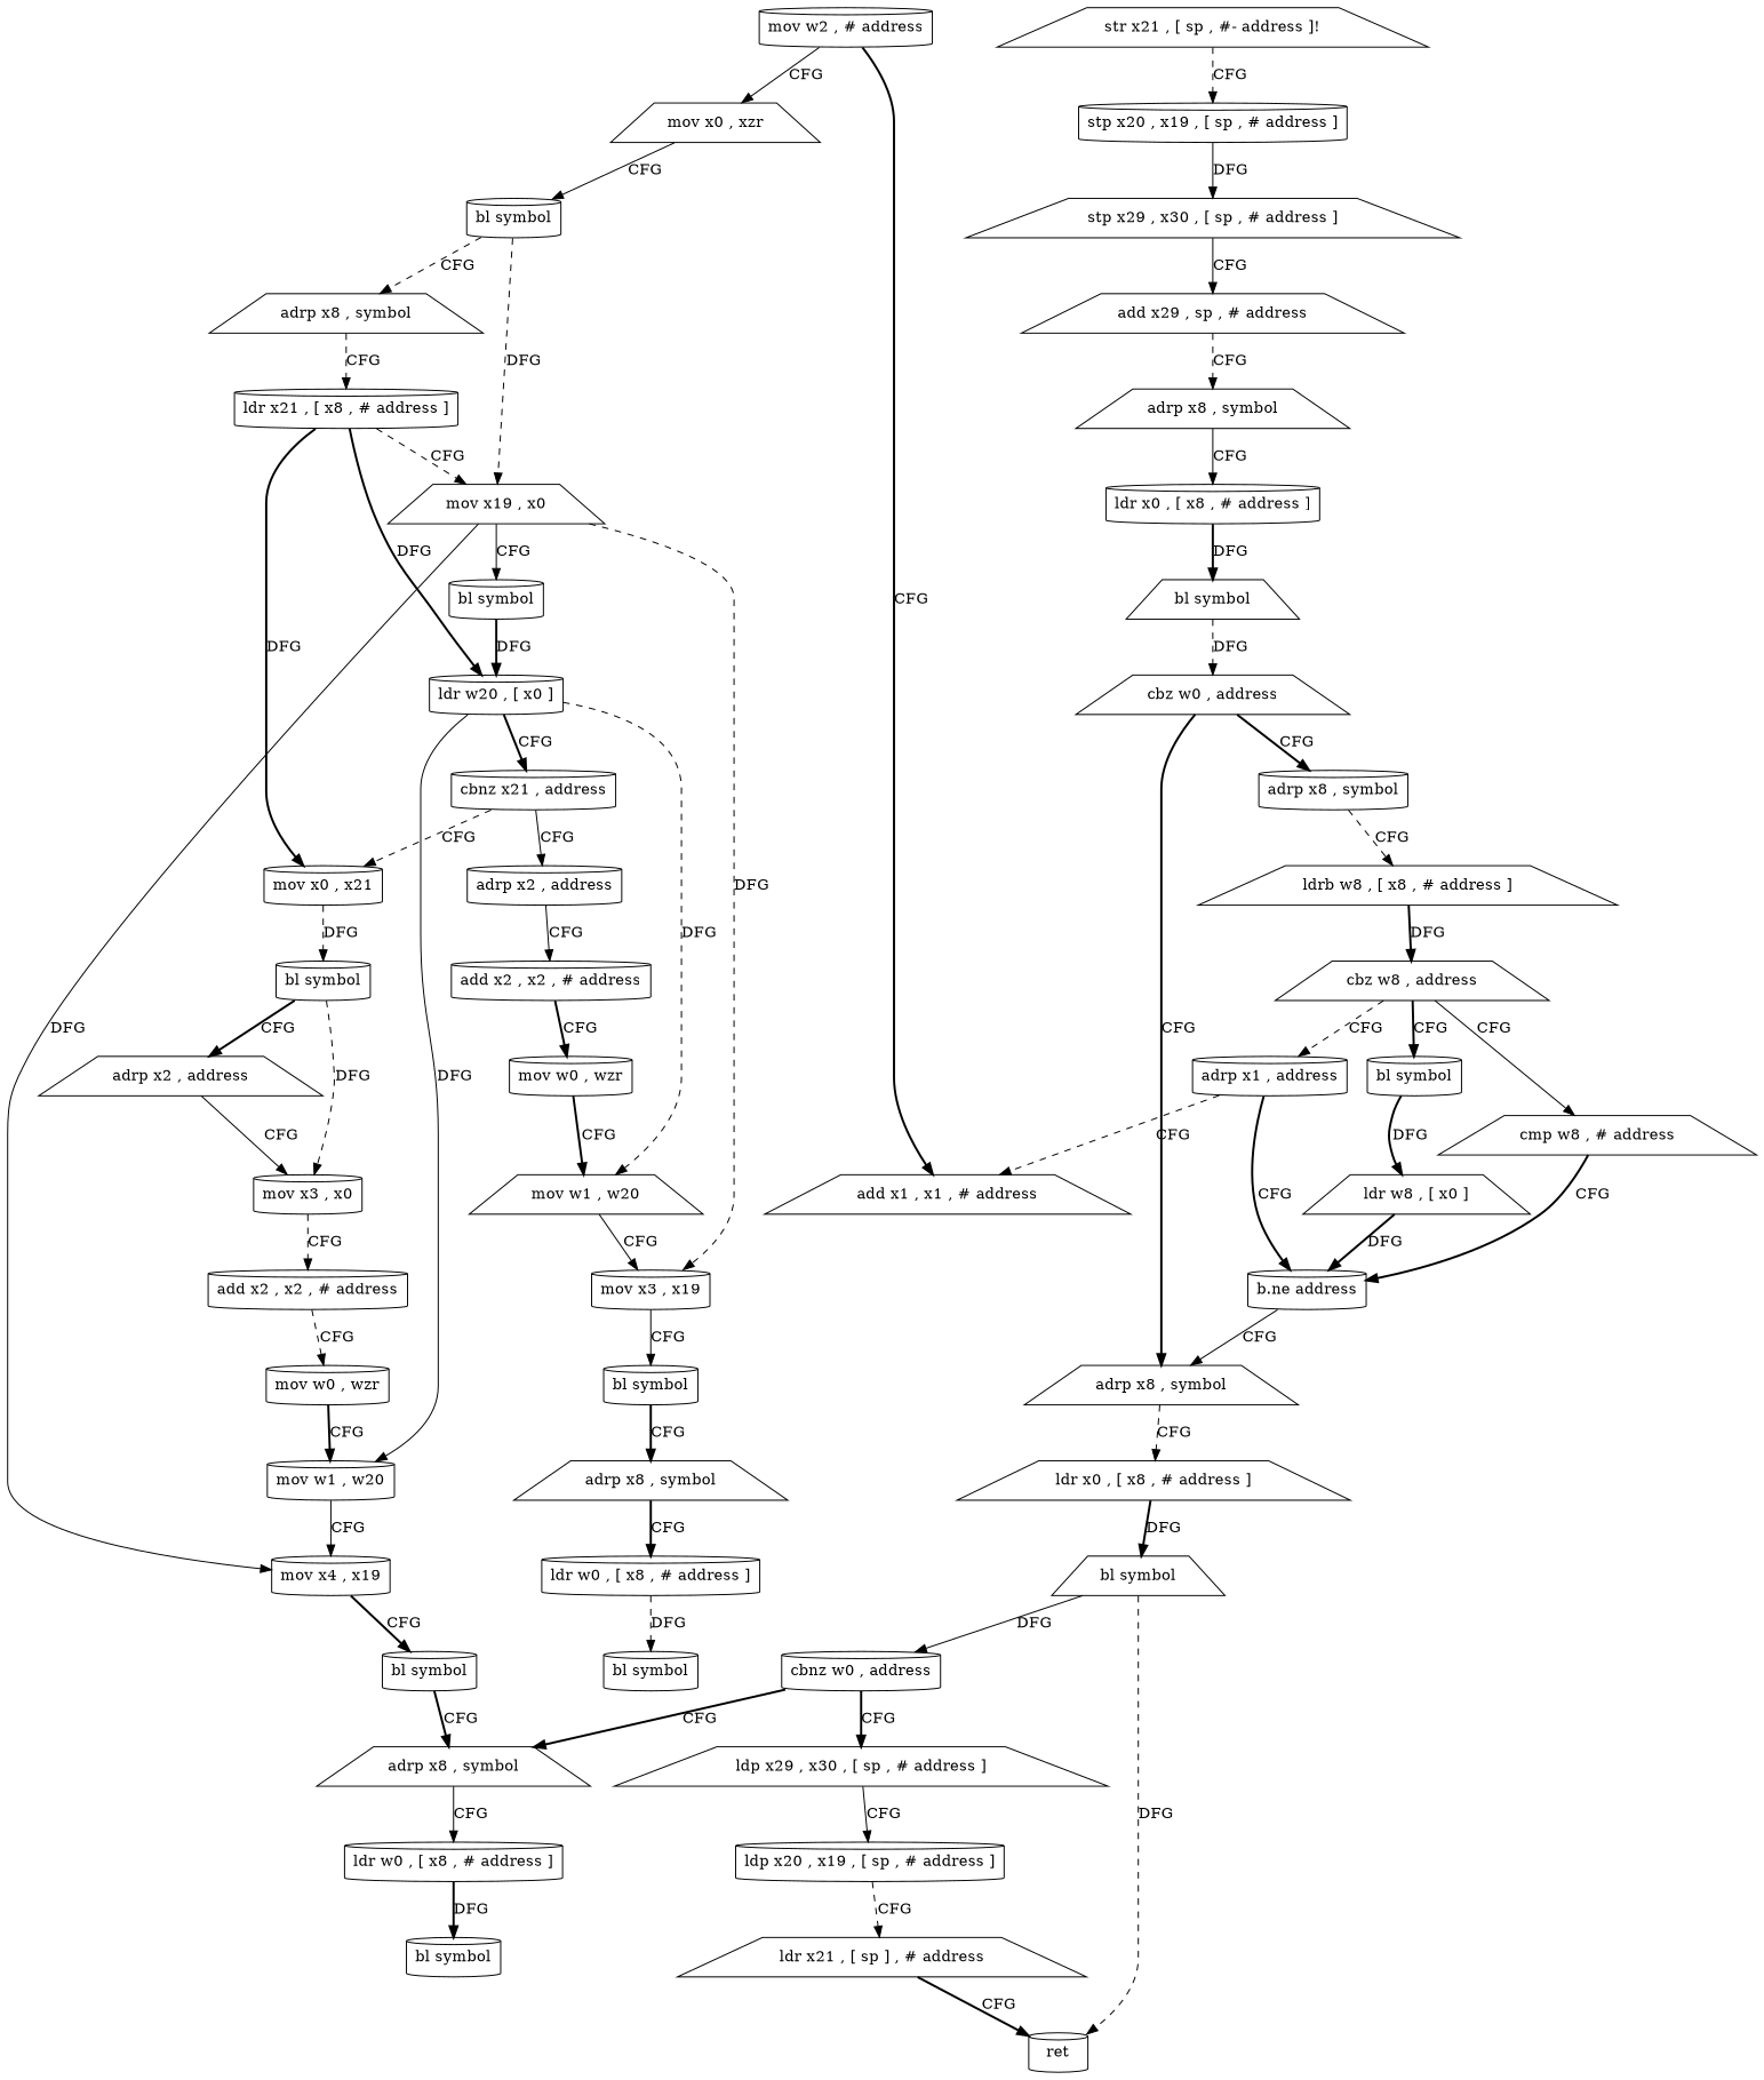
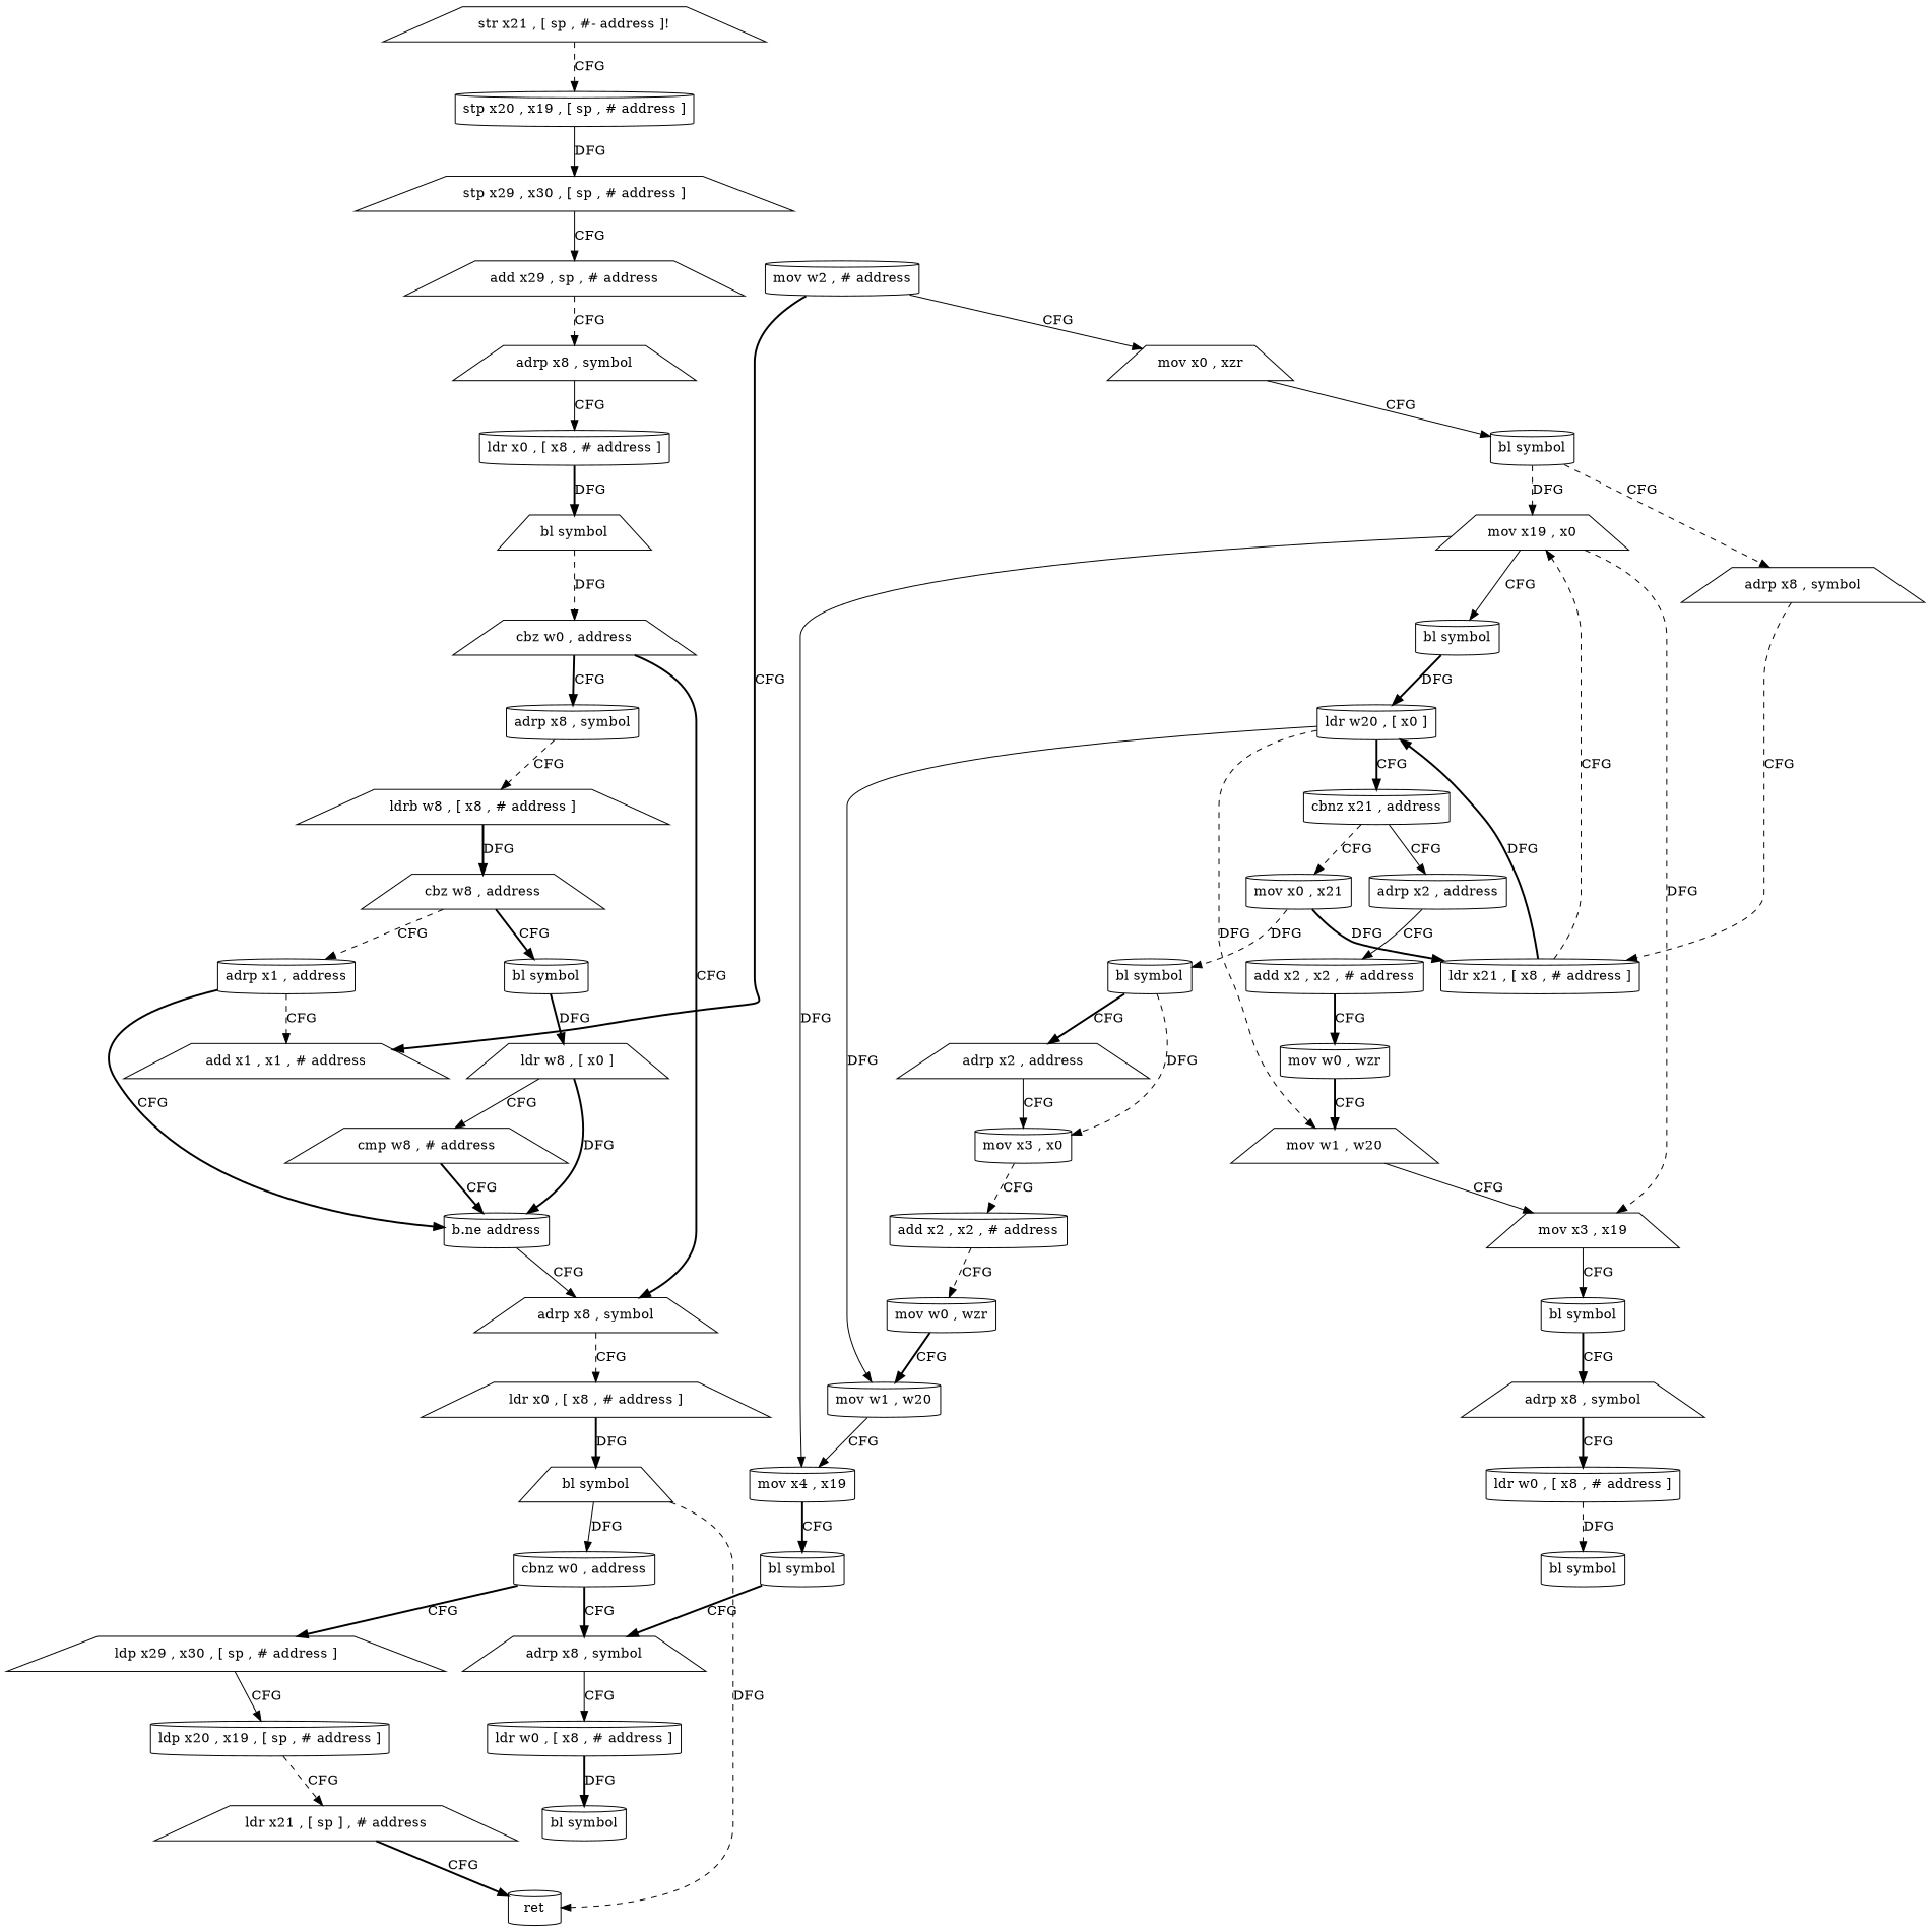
  digraph {
    node [shape=cylinder]
    edge [style=bold]
    n1 [label="str x21 , [ sp , #- address ]!" shape=trapezium]
    n2 [label="stp x20 , x19 , [ sp , # address ]"]
    n3 [label="stp x29 , x30 , [ sp , # address ]" shape=trapezium]
    n4 [label="add x29 , sp , # address" shape=trapezium]
    n5 [label="adrp x8 , symbol" shape=trapezium]
    n6 [label="ldr x0 , [ x8 , # address ]"]
    n7 [label="bl symbol" shape=trapezium]
    n8 [label="cbz w0 , address" shape=trapezium]
    n9 [label="adrp x8 , symbol" shape=trapezium]
    n10 [label="adrp x8 , symbol"]
    n11 [label="ldr x0 , [ x8 , # address ]" shape=trapezium]
    n12 [label="ldrb w8 , [ x8 , # address ]" shape=trapezium]
    n13 [label="bl symbol" shape=trapezium]
    n14 [label="cbz w8 , address" shape=trapezium]
    n15 [label="cbnz w0 , address"]
    n16 [label=ret]
    n17 [label="adrp x8 , symbol" shape=trapezium]
    n18 [label="ldp x29 , x30 , [ sp , # address ]" shape=trapezium]
    n19 [label="ldr w0 , [ x8 , # address ]"]
    n20 [label="ldp x20 , x19 , [ sp , # address ]"]
    n21 [label="bl symbol"]
    n22 [label="ldr x21 , [ sp ] , # address" shape=trapezium]
    n23 [label="adrp x1 , address"]
    n24 [label="bl symbol"]
    n25 [label="add x1 , x1 , # address" shape=trapezium]
    n26 [label="b.ne address"]
    n27 [label="ldr w8 , [ x0 ]" shape=trapezium]
    n28 [label="cmp w8 , # address" shape=trapezium]
    n29 [label="mov w2 , # address"]
    n30 [label="mov x0 , xzr" shape=trapezium]
    n31 [label="bl symbol"]
    n32 [label="adrp x8 , symbol" shape=trapezium]
    n33 [label="mov x19 , x0" shape=trapezium]
    n34 [label="ldr x21 , [ x8 , # address ]"]
    n35 [label="bl symbol"]
    n36 [label="mov x4 , x19"]
-   n37 [label="mov x3 , x19"]
+   n37 [label="mov x3 , x19" shape=trapezium]
    n38 [label="mov x0 , x21"]
    n39 [label="ldr w20 , [ x0 ]"]
    n40 [label="cbnz x21 , address"]
    n41 [label="adrp x2 , address"]
    n42 [label="bl symbol"]
    n43 [label="bl symbol"]
    n44 [label="bl symbol"]
    n45 [label="mov w1 , w20"]
    n46 [label="mov w1 , w20" shape=trapezium]
    n47 [label="add x2 , x2 , # address"]
    n48 [label="adrp x2 , address" shape=trapezium]
    n49 [label="mov x3 , x0"]
    n50 [label="mov w0 , wzr"]
    n51 [label="add x2 , x2 , # address"]
    n52 [label="mov w0 , wzr"]
    n53 [label="adrp x8 , symbol" shape=trapezium]
    n54 [label="ldr w0 , [ x8 , # address ]"]
    n55 [label="bl symbol"]
    n1 -> n2 [label=CFG style=dashed]
    n2 -> n3 [label=DFG style=solid]
    n3 -> n4 [label=CFG style=solid]
    n4 -> n5 [label=CFG style=dashed]
    n5 -> n6 [label=CFG style=solid]
    n6 -> n7 [label=DFG]
    n7 -> n8 [label=DFG style=dashed]
    n8 -> n9 [label=CFG]
    n8 -> n10 [label=CFG]
    n9 -> n11 [label=CFG style=dashed]
    n10 -> n12 [label=CFG style=dashed]
    n11 -> n13 [label=DFG]
    n12 -> n14 [label=DFG]
    n13 -> n15 [label=DFG style=solid]
    n13 -> n16 [label=DFG style=dashed]
    n14 -> n23 [label=CFG style=dashed]
    n14 -> n24 [label=CFG]
    n15 -> n17 [label=CFG]
    n15 -> n18 [label=CFG]
    n17 -> n19 [label=CFG style=solid]
    n18 -> n20 [label=CFG style=solid]
    n19 -> n21 [label=DFG]
    n20 -> n22 [label=CFG style=dashed]
    n22 -> n16 [label=CFG]
    n23 -> n25 [label=CFG style=dashed]
    n23 -> n26 [label=CFG]
    n24 -> n27 [label=DFG]
    n26 -> n9 [label=CFG style=solid]
    n27 -> n26 [label=DFG]
-   n14 -> n28 [label=CFG style=solid]
+   n27 -> n28 [label=CFG style=solid]
    n28 -> n26 [label=CFG]
    n29 -> n25 [label=CFG]
    n29 -> n30 [label=CFG style=solid]
    n30 -> n31 [label=CFG style=solid]
    n31 -> n32 [label=CFG style=dashed]
    n31 -> n33 [label=DFG style=dashed]
    n32 -> n34 [label=CFG style=dashed]
    n33 -> n35 [label=CFG style=solid]
    n33 -> n36 [label=DFG style=solid]
    n33 -> n37 [label=DFG style=dashed]
    n34 -> n33 [label=CFG style=dashed]
-   n34 -> n38 [label=DFG]
+   n38 -> n34 [label=DFG]
    n34 -> n39 [label=DFG]
    n35 -> n39 [label=DFG]
    n36 -> n43 [label=CFG]
    n37 -> n44 [label=CFG style=solid]
    n38 -> n42 [label=DFG style=dashed]
    n39 -> n40 [label=CFG]
    n39 -> n45 [label=DFG style=solid]
    n39 -> n46 [label=DFG style=dashed]
    n40 -> n38 [label=CFG style=dashed]
    n40 -> n41 [label=CFG style=solid]
    n41 -> n47 [label=CFG style=solid]
    n42 -> n48 [label=CFG]
    n42 -> n49 [label=DFG style=dashed]
    n43 -> n17 [label=CFG]
    n44 -> n53 [label=CFG]
    n45 -> n36 [label=CFG style=solid]
    n46 -> n37 [label=CFG style=solid]
    n47 -> n50 [label=CFG]
    n48 -> n49 [label=CFG style=solid]
    n49 -> n51 [label=CFG style=dashed]
    n50 -> n46 [label=CFG]
    n51 -> n52 [label=CFG style=dashed]
    n52 -> n45 [label=CFG]
    n53 -> n54 [label=CFG]
    n54 -> n55 [label=DFG style=dashed]
  }
